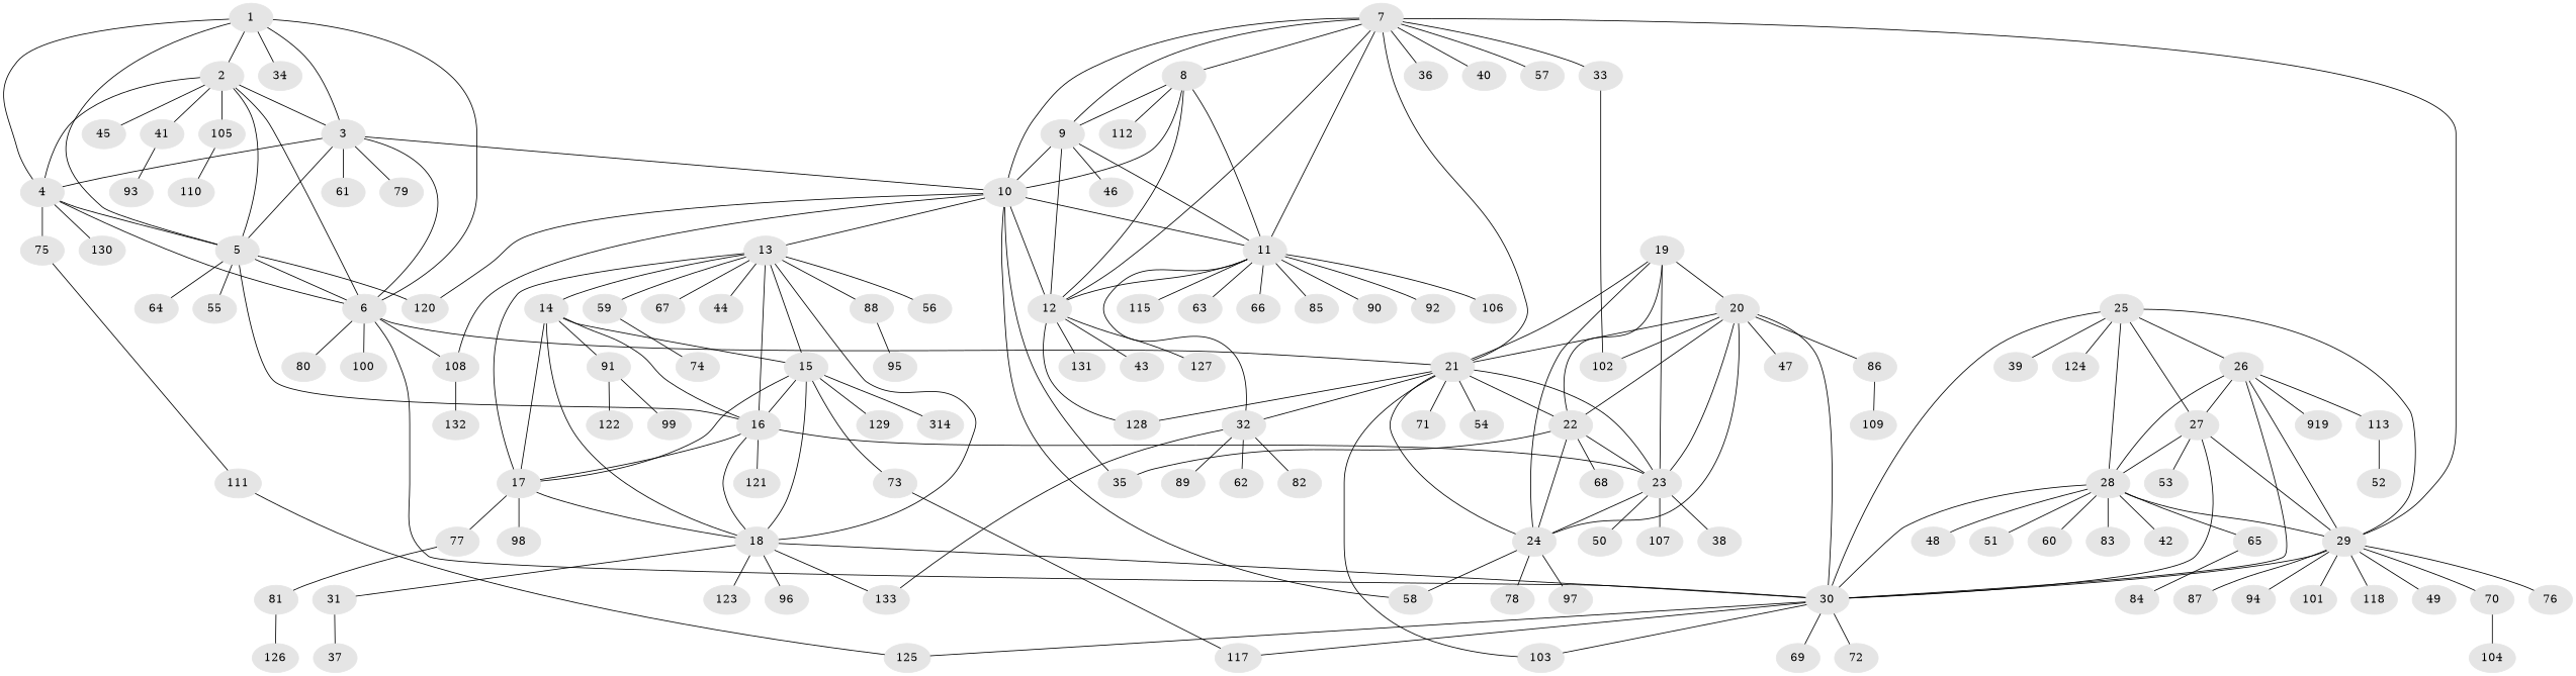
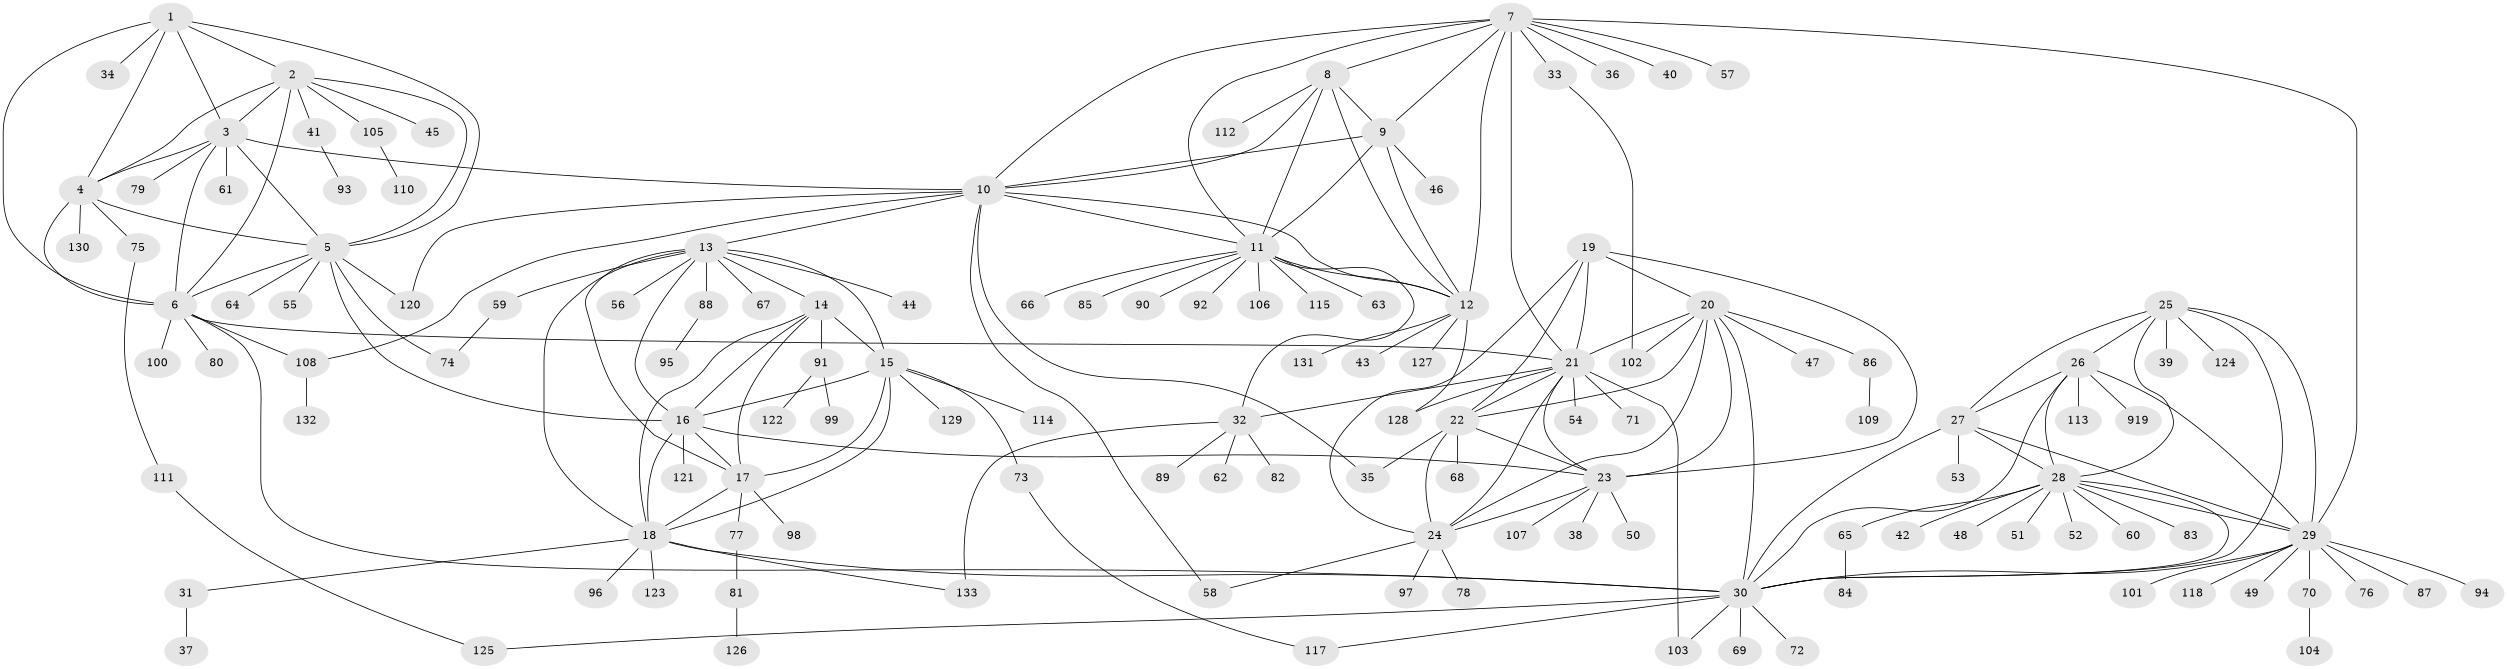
  graph {
    node [color=gray90 style=filled]
    1
    2
    3
    4
    5
    6
    34
    41
    45
    105
    10
    61
    79
    75
    130
    16
    55
    64
    74
    120
    21
    30
    80
    100
    108
    93
    110
    11
    12
    13
    35
    58
    111
    17
    18
    23
    121
    32
    128
    22
    24
    54
    71
    103
    69
    72
    117
    125
    132
    7
    8
    9
    29
    33
    36
    40
    57
    112
    46
    63
    66
    85
    90
    92
    106
    115
    43
    127
    131
    49
    70
    76
    87
    94
    101
    118
    102
    14
    15
    44
    56
    59
    67
    88
    133
    62
    82
    89
    91
    73
-   114 [label=314]
+   114
    129
    77
    98
    31
    96
    123
    95
    99
    122
    38
    50
    107
    81
    37
    19
    20
    47
    86
    68
    78
    97
    109
    25
    26
    27
    28
    39
    124
    113
    n121 [label=919]
    53
    42
    48
    51
    52
    60
    65
    83
    84
    104
    126
    1 -- 2
    1 -- 3
    1 -- 4
    1 -- 5
    1 -- 6
    1 -- 34
    2 -- 3
    2 -- 4
    2 -- 5
    2 -- 6
    2 -- 41
    2 -- 45
    2 -- 105
    3 -- 4
    3 -- 5
    3 -- 6
    3 -- 10
    3 -- 61
    3 -- 79
    4 -- 5
    4 -- 6
    4 -- 75
    4 -- 130
    5 -- 6
    5 -- 16
    5 -- 55
    5 -- 64
+   5 -- 74
    5 -- 120
    6 -- 21
    6 -- 30
    6 -- 80
    6 -- 100
    6 -- 108
    41 -- 93
    105 -- 110
    10 -- 120
    10 -- 108
    10 -- 11
    10 -- 12
    10 -- 13
    10 -- 35
    10 -- 58
    75 -- 111
    16 -- 17
    16 -- 18
    16 -- 23
    16 -- 121
    21 -- 23
    21 -- 32
    21 -- 128
    21 -- 22
    21 -- 24
    21 -- 54
    21 -- 71
    21 -- 103
    30 -- 103
    30 -- 69
    30 -- 72
    30 -- 117
    30 -- 125
    108 -- 132
    11 -- 12
    11 -- 32
    11 -- 63
    11 -- 66
    11 -- 85
    11 -- 90
    11 -- 92
    11 -- 106
    11 -- 115
    12 -- 128
    12 -- 43
    12 -- 127
    12 -- 131
    13 -- 16
    13 -- 17
    13 -- 18
    13 -- 14
    13 -- 15
    13 -- 44
    13 -- 56
    13 -- 59
    13 -- 67
    13 -- 88
    111 -- 125
    17 -- 18
    17 -- 77
    17 -- 98
    18 -- 30
    18 -- 133
    18 -- 31
    18 -- 96
    18 -- 123
    23 -- 24
    23 -- 38
    23 -- 50
    23 -- 107
    32 -- 133
    32 -- 62
    32 -- 82
    32 -- 89
    22 -- 35
    22 -- 23
    22 -- 24
    22 -- 68
    24 -- 58
    24 -- 78
    24 -- 97
    7 -- 10
    7 -- 21
    7 -- 11
    7 -- 12
    7 -- 8
    7 -- 9
    7 -- 29
    7 -- 33
    7 -- 36
    7 -- 40
    7 -- 57
    8 -- 10
    8 -- 11
    8 -- 12
    8 -- 9
    8 -- 112
    9 -- 10
    9 -- 11
    9 -- 12
    9 -- 46
    29 -- 30
    29 -- 49
    29 -- 70
    29 -- 76
    29 -- 87
    29 -- 94
    29 -- 101
    29 -- 118
    33 -- 102
    70 -- 104
    14 -- 16
    14 -- 17
    14 -- 18
    14 -- 15
    14 -- 91
    15 -- 16
    15 -- 17
    15 -- 18
    15 -- 73
    15 -- 114
    15 -- 129
    59 -- 74
    88 -- 95
    91 -- 99
    91 -- 122
    73 -- 117
    77 -- 81
    31 -- 37
    81 -- 126
    19 -- 21
    19 -- 23
    19 -- 22
    19 -- 24
    19 -- 20
    20 -- 21
    20 -- 30
    20 -- 23
    20 -- 22
    20 -- 24
    20 -- 102
    20 -- 47
    20 -- 86
    86 -- 109
    25 -- 30
    25 -- 29
    25 -- 26
    25 -- 27
    25 -- 28
    25 -- 39
    25 -- 124
    26 -- 30
    26 -- 29
    26 -- 27
    26 -- 28
    26 -- 113
    26 -- n121
    27 -- 30
    27 -- 29
    27 -- 28
    27 -- 53
    28 -- 30
    28 -- 29
    28 -- 42
    28 -- 48
    28 -- 51
-   113 -- 52
+   28 -- 52
    28 -- 60
    28 -- 65
    28 -- 83
    65 -- 84
  }
